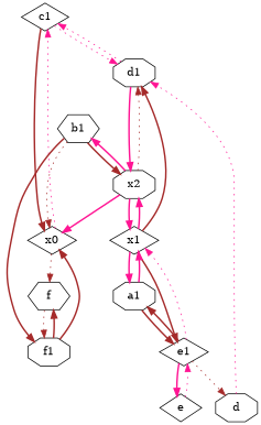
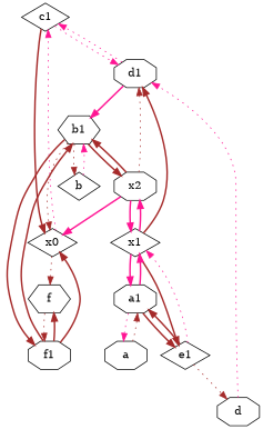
  digraph {
    node [shape=diamond]
    edge [color=brown style=bold]
    c1
    d1 [shape=octagon]
    x0
    x2 [shape=octagon]
    x1
    e1
    a1 [shape=octagon]
    d [shape=octagon]
-   e
+   a [shape=octagon]
    b1 [shape=hexagon]
    f [shape=hexagon]
    f1 [shape=octagon]
+   b
    c1 -> d1 [color=deeppink style=dotted]
    c1 -> x0
    d1 -> c1 [color=deeppink style=dotted]
-   d1 -> x2 [color=deeppink]
+   d1 -> b1 [color=deeppink]
    x0 -> c1 [color=deeppink style=dotted]
    x0 -> f [style=dotted]
    x2 -> d1 [style=dotted]
    x2 -> x0 [color=deeppink]
    x2 -> x1 [color=deeppink]
-   x2 -> b1 [color=deeppink]
+   x2 -> b1
    x1 -> d1
    x1 -> x2 [color=deeppink]
    x1 -> e1
    x1 -> a1 [color=deeppink]
    e1 -> x1 [color=deeppink style=dotted]
    e1 -> a1
    e1 -> d [style=dotted]
-   e1 -> e [color=deeppink]
    a1 -> x1 [color=deeppink]
    a1 -> e1
+   a1 -> a [color=deeppink style=dotted]
    d -> d1 [color=deeppink style=dotted]
-   e -> e1 [color=deeppink style=dotted]
+   a -> a1 [style=dotted]
    b1 -> x0 [style=dotted]
    b1 -> x2
    b1 -> f1
+   b1 -> b [style=dotted]
    f -> f1 [style=dotted]
    f1 -> x0
+   f1 -> b1
    f1 -> f
+   b -> b1 [color=deeppink style=dotted]
  }
